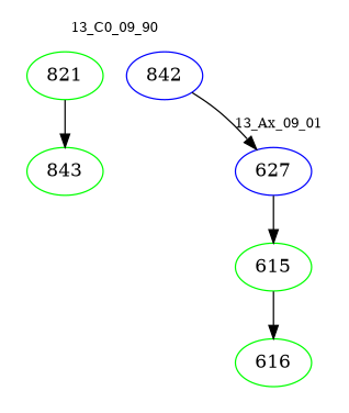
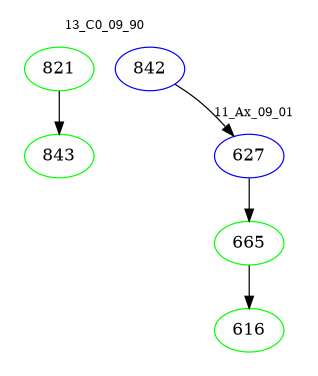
  digraph {
    node [color=green]
    edge [color=black]
    n1 [color=blue label=627]
-   n2 [label=615]
+   n2 [label=665]
    n3 [label=616]
    n4 [color=blue label=842]
    n5 [label=821]
    n6 [label=843]
    subgraph cluster_1 {
      color=white
      fontsize=10
-     label="13_Ax_09_01"
+     label="11_Ax_09_01"
      n1
      n2
      n3
    }
    subgraph cluster_2 {
      color=white
      fontsize=10
      label="13_C0_09_90"
      n4
      n5
      n6
    }
    n1 -> n2
    n2 -> n3
    n4 -> n1
    n5 -> n6
  }
